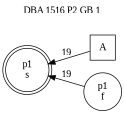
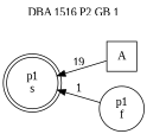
  digraph {
    fontname="Liberation Serif"
    label=" DBA 1516 P2 GB 1 "
    labelloc=tl
    rankdir=RL
    node [fontname="Liberation Serif"]
    edge [fontname="Liberation Serif"]
    n1 [label=A shape=square]
    n2 [label="p1\ns" shape=doublecircle]
    n3 [label="p1\nf" shape=circle]
    n1 -> n2 [label=19]
-   n3 -> n2 [label=19]
+   n3 -> n2 [label=1]
  }
